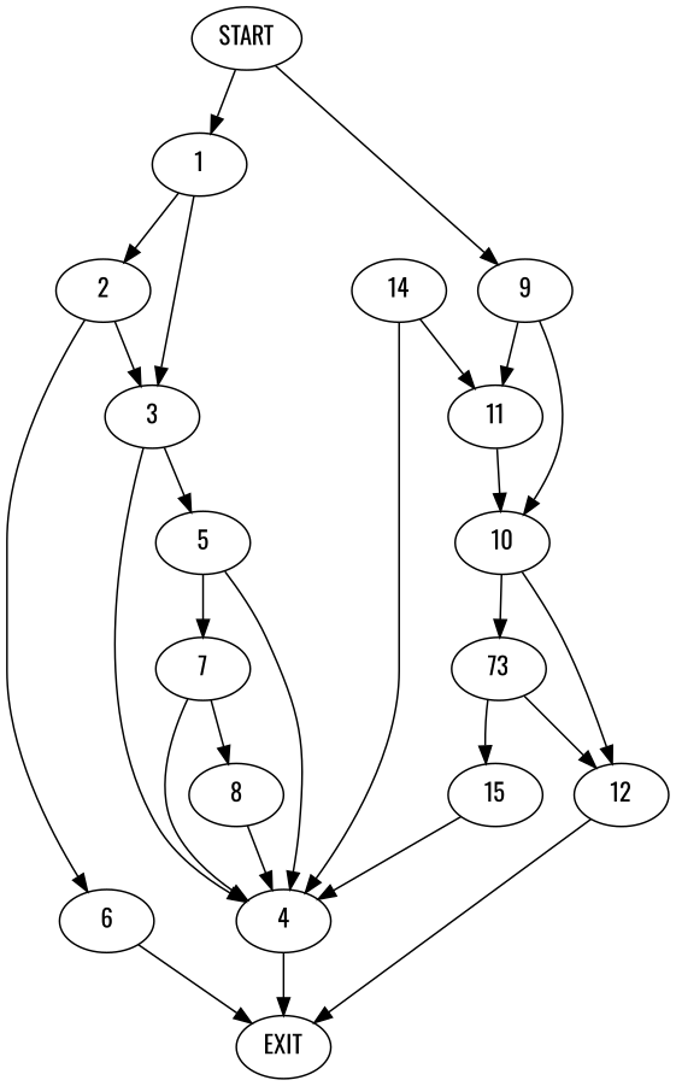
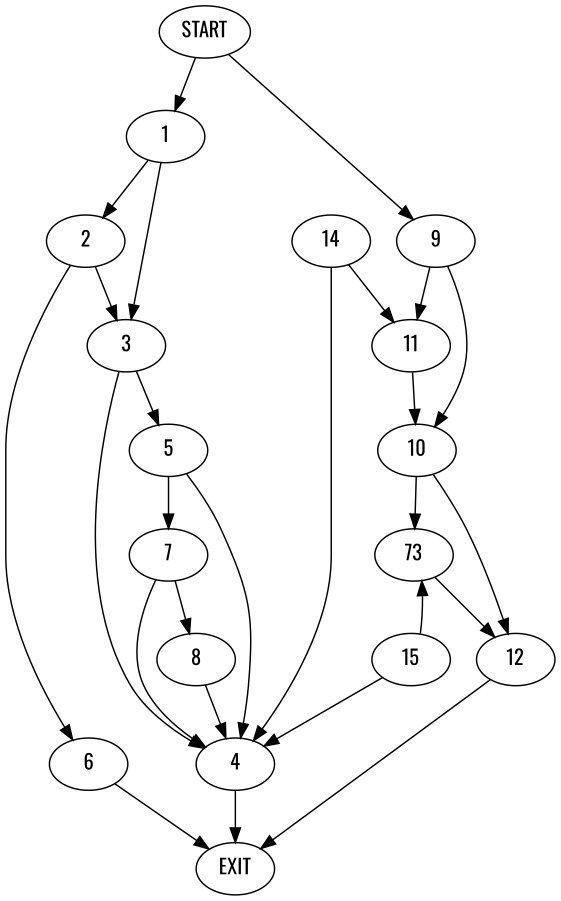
  digraph {
    fontname=Oswald
    node [fontname=Oswald]
    edge [fontname=Oswald]
    n1 [label=START]
    1
    9
    2
    3
    10
    11
    n8 [label=EXIT]
    6
    4
    5
    7
    8
    12
    n15 [label=73]
    15
    14
    n1 -> 1
    n1 -> 9
    1 -> 2
    1 -> 3
    9 -> 10
    9 -> 11
    2 -> 3
    2 -> 6
    3 -> 4
    3 -> 5
    10 -> 12
    10 -> n15
    11 -> 10
    6 -> n8
    4 -> n8
    5 -> 4
    5 -> 7
    7 -> 4
    7 -> 8
    8 -> 4
    12 -> n8
    n15 -> 12
-   n15 -> 15
+   15 -> n15
    15 -> 4
    14 -> 11
    14 -> 4
  }
